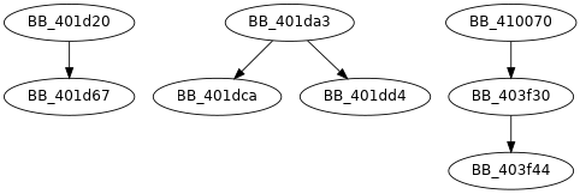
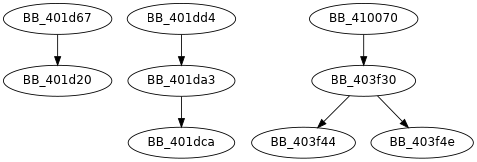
  digraph {
    fontname="DejaVu Sans"
    node [fontname="DejaVu Sans"]
    edge [fontname="DejaVu Sans"]
    BB_401d20
    BB_401d67
    BB_401da3
    BB_401dca
    BB_401dd4
    BB_403f30
    BB_403f44
+   BB_403f4e
    BB_410070
-   BB_401d20 -> BB_401d67
+   BB_401d67 -> BB_401d20
    BB_401da3 -> BB_401dca
-   BB_401da3 -> BB_401dd4
+   BB_401dd4 -> BB_401da3
    BB_403f30 -> BB_403f44
+   BB_403f30 -> BB_403f4e
    BB_410070 -> BB_403f30
  }
